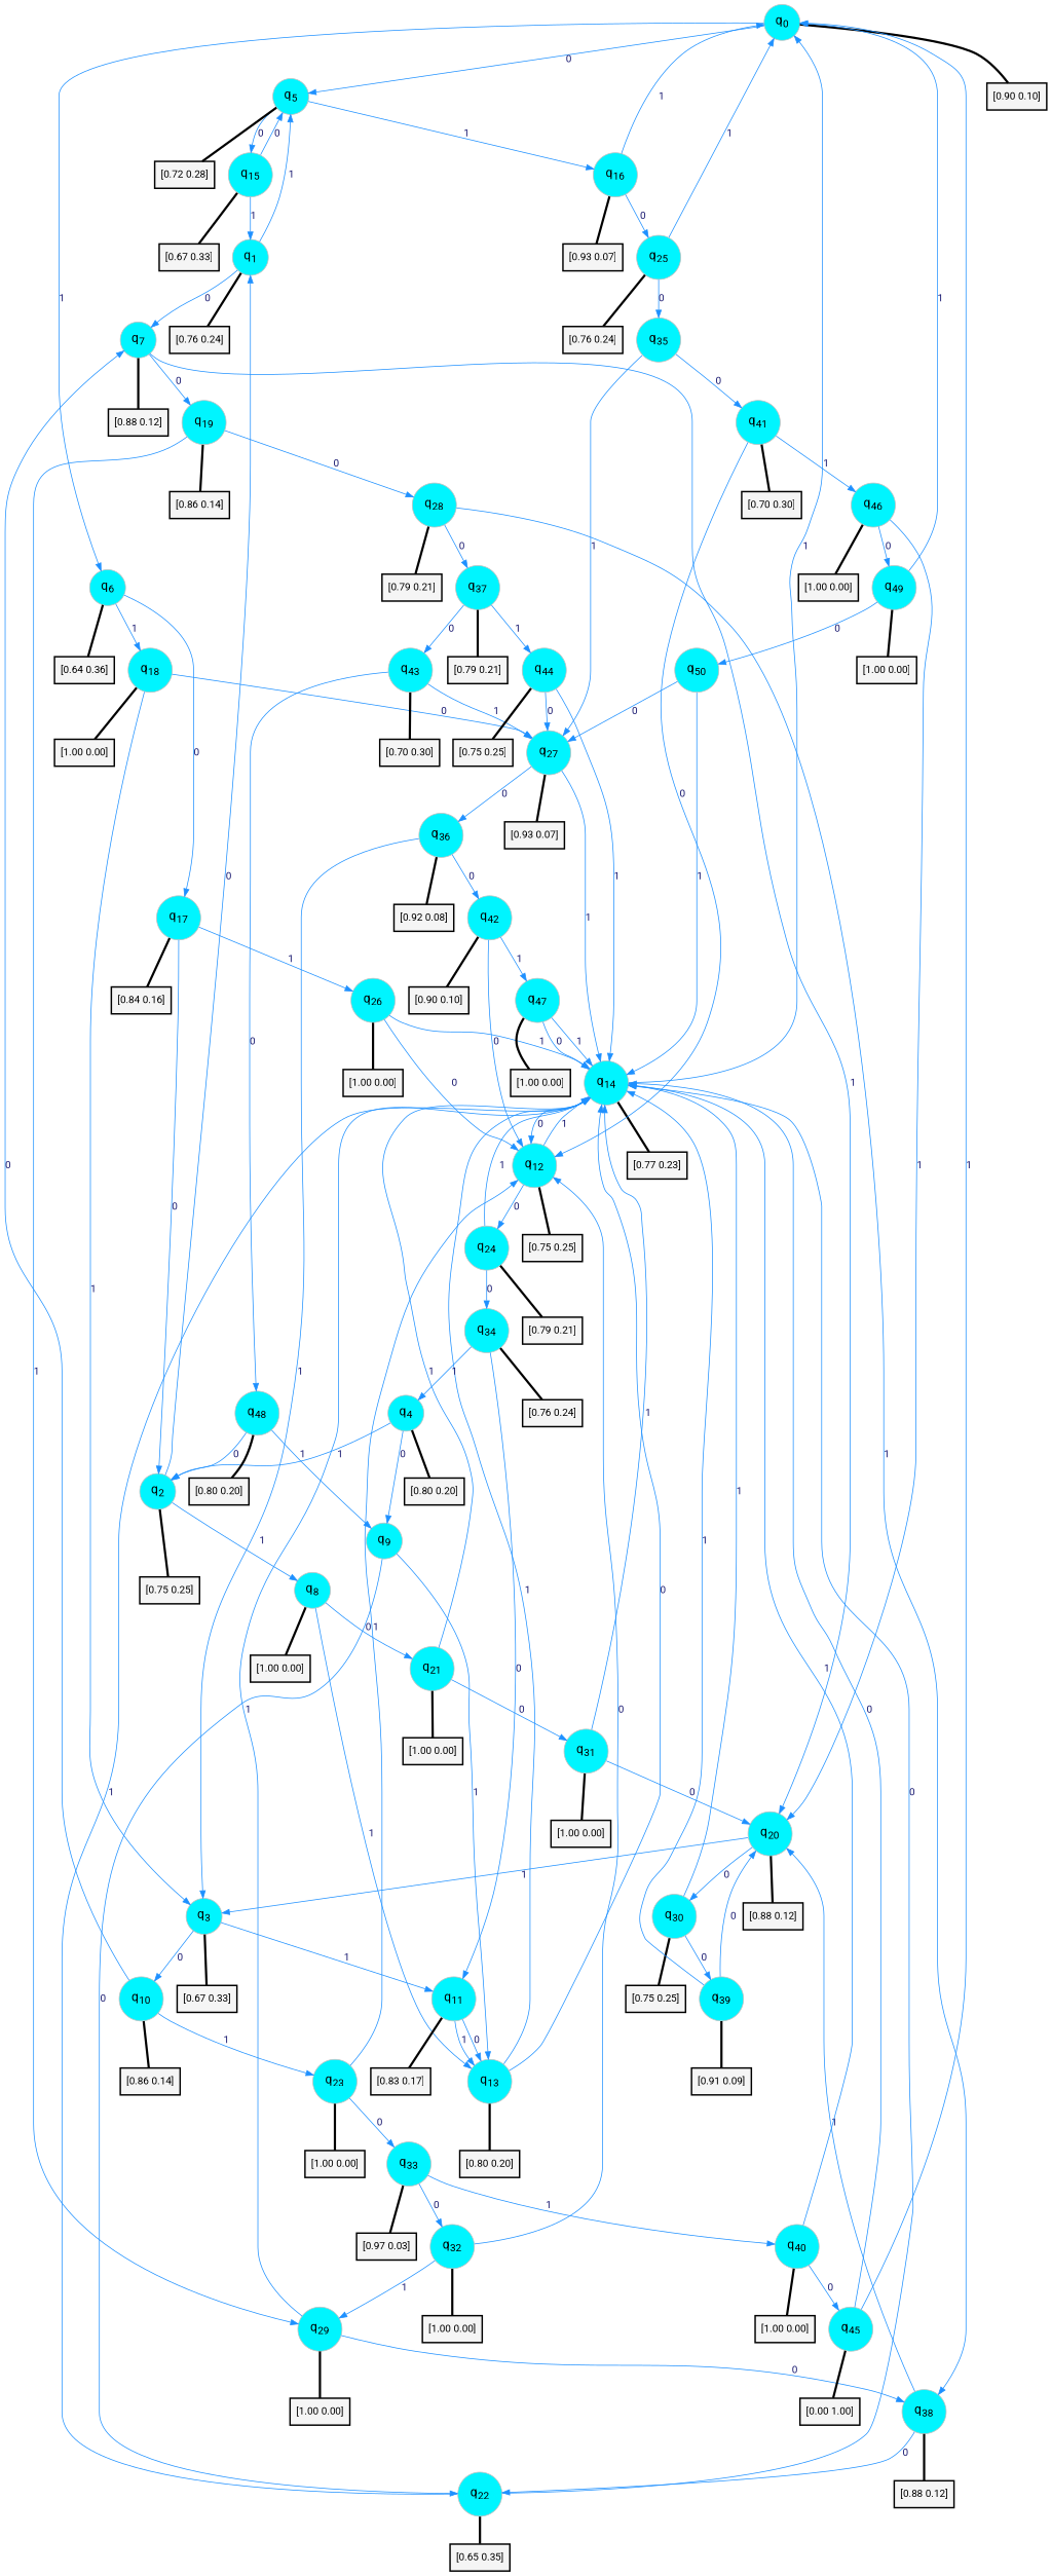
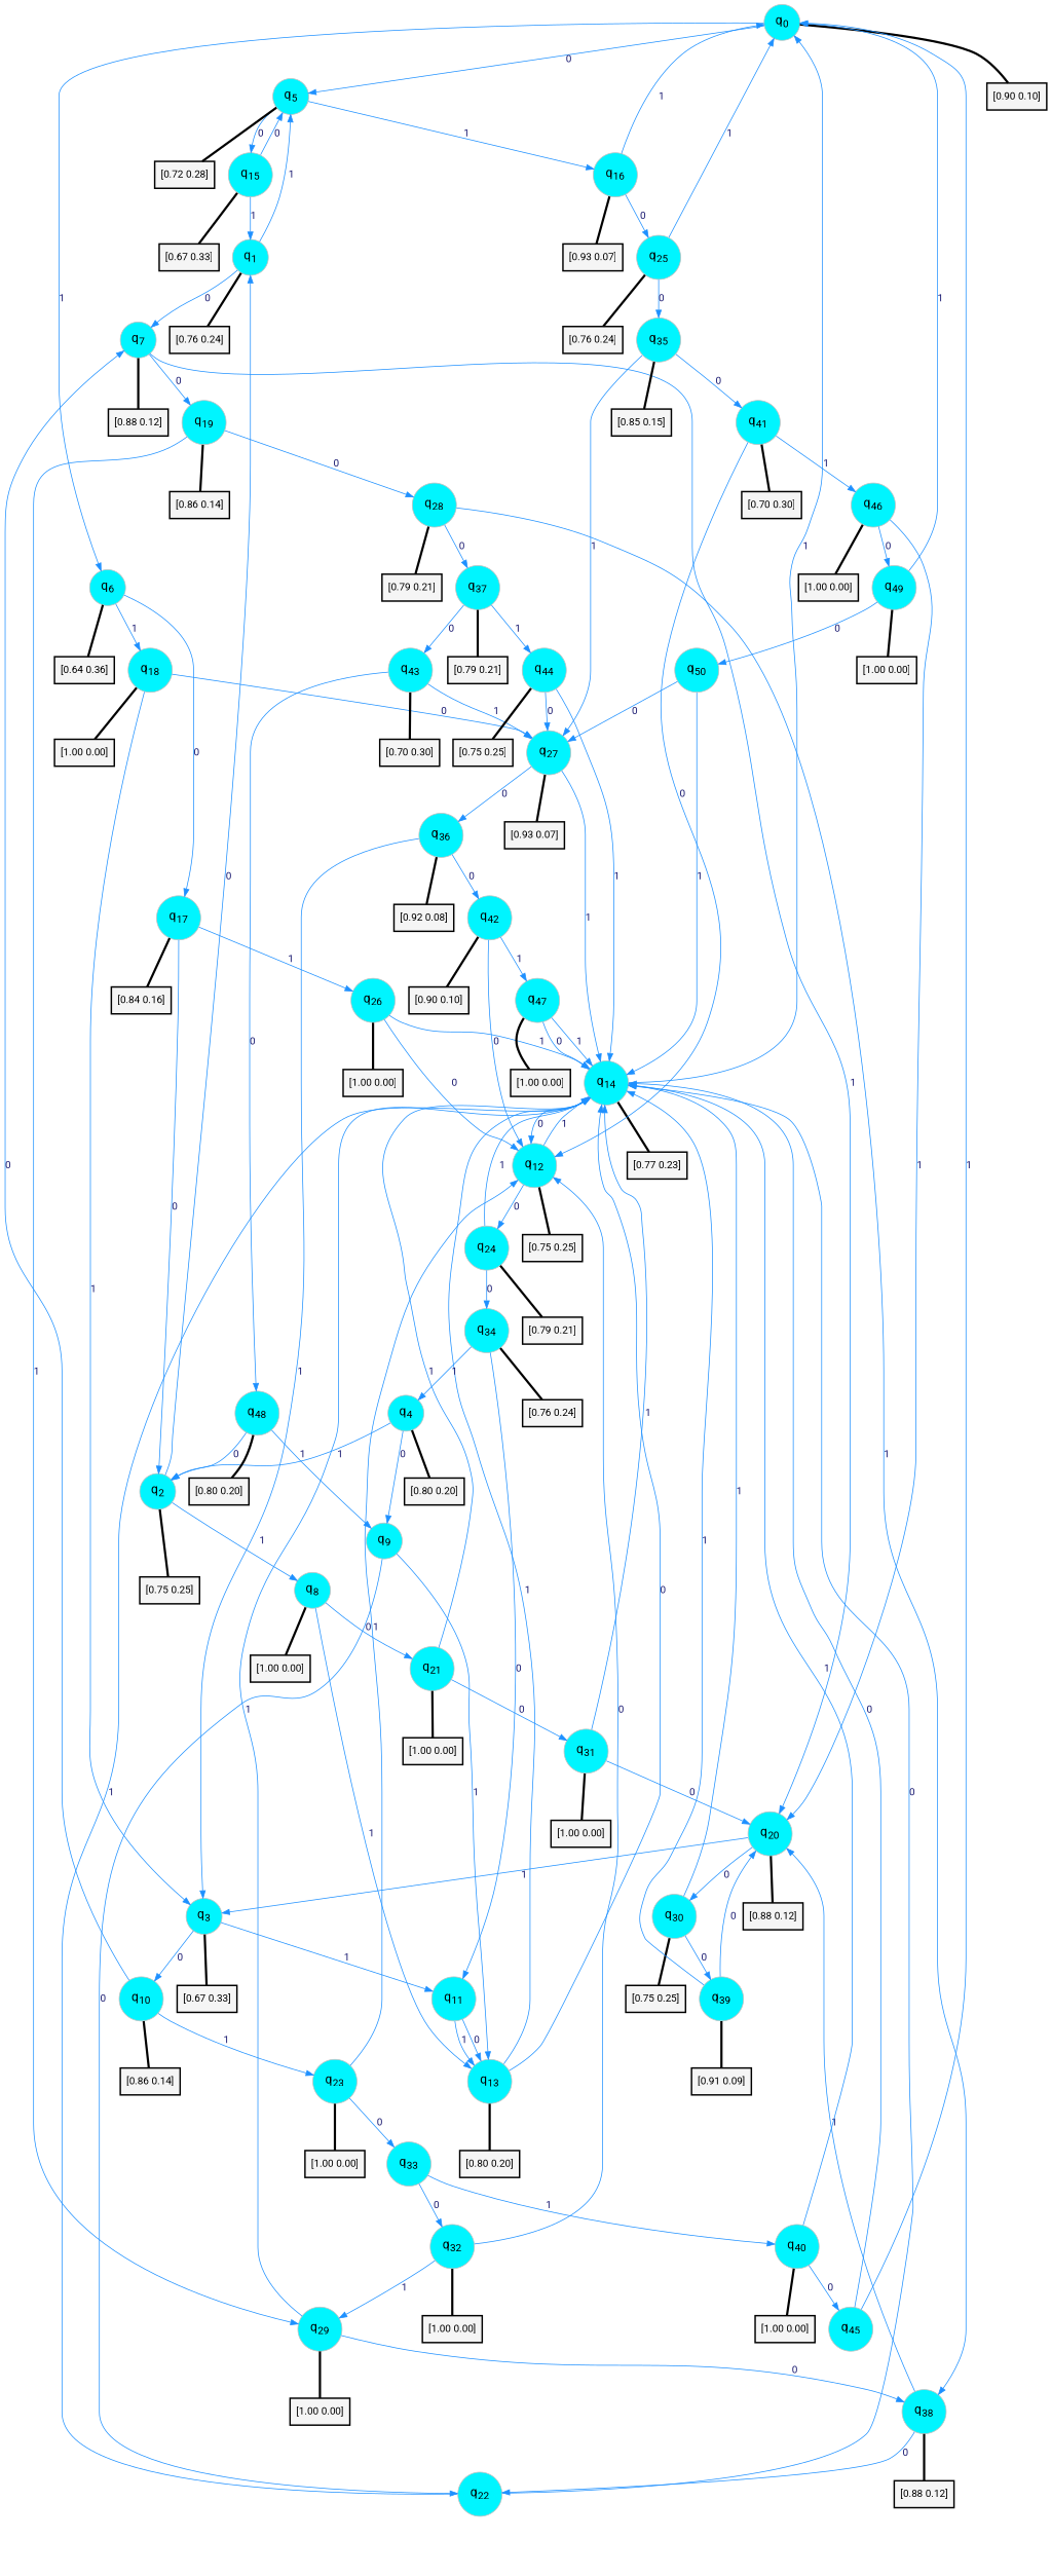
  digraph {
    fontname=Roboto
    rankdir=TD
    node [color=gray fillcolor=turquoise1 fontcolor=black fontname=Roboto fontsize=16 fontweight=bold shape=circle style=filled]
    edge [arrowsize=1 color=dodgerblue1 fontcolor=midnightblue fontname=Roboto fontweight=bold penwidth=1 style=solid weight=20]
    n1 [label=<q<SUB>0</SUB>>]
    n2 [label=<q<SUB>5</SUB>>]
    n3 [label=<q<SUB>6</SUB>>]
    n4 [color=black fillcolor=whitesmoke fontsize=14 label="[0.90 0.10]" penwidth=2 shape=box]
    n5 [label=<q<SUB>15</SUB>>]
    n6 [label=<q<SUB>16</SUB>>]
    n7 [color=black fillcolor=whitesmoke fontsize=14 label="[0.72 0.28]" penwidth=2 shape=box]
    n8 [label=<q<SUB>17</SUB>>]
    n9 [label=<q<SUB>18</SUB>>]
    n10 [color=black fillcolor=whitesmoke fontsize=14 label="[0.64 0.36]" penwidth=2 shape=box]
    n11 [label=<q<SUB>1</SUB>>]
    n12 [label=<q<SUB>7</SUB>>]
    n13 [color=black fillcolor=whitesmoke fontsize=14 label="[0.76 0.24]" penwidth=2 shape=box]
    n14 [label=<q<SUB>19</SUB>>]
    n15 [label=<q<SUB>20</SUB>>]
    n16 [color=black fillcolor=whitesmoke fontsize=14 label="[0.88 0.12]" penwidth=2 shape=box]
    n17 [label=<q<SUB>2</SUB>>]
    n18 [label=<q<SUB>8</SUB>>]
    n19 [color=black fillcolor=whitesmoke fontsize=14 label="[0.75 0.25]" penwidth=2 shape=box]
    n20 [label=<q<SUB>13</SUB>>]
    n21 [label=<q<SUB>21</SUB>>]
    n22 [color=black fillcolor=whitesmoke fontsize=14 label="[1.00 0.00]" penwidth=2 shape=box]
    n23 [label=<q<SUB>3</SUB>>]
    n24 [label=<q<SUB>10</SUB>>]
    n25 [label=<q<SUB>11</SUB>>]
    n26 [color=black fillcolor=whitesmoke fontsize=14 label="[0.67 0.33]" penwidth=2 shape=box]
    n27 [label=<q<SUB>23</SUB>>]
    n28 [color=black fillcolor=whitesmoke fontsize=14 label="[0.86 0.14]" penwidth=2 shape=box]
-   n29 [color=black fillcolor=whitesmoke fontsize=14 label="[0.83 0.17]" penwidth=2 shape=box]
    n30 [label=<q<SUB>4</SUB>>]
    n31 [label=<q<SUB>9</SUB>>]
    n32 [color=black fillcolor=whitesmoke fontsize=14 label="[0.80 0.20]" penwidth=2 shape=box]
    n33 [label=<q<SUB>22</SUB>>]
    n34 [color=black fillcolor=whitesmoke fontsize=14 label="[0.67 0.33]" penwidth=2 shape=box]
    n35 [label=<q<SUB>25</SUB>>]
    n36 [color=black fillcolor=whitesmoke fontsize=14 label="[0.93 0.07]" penwidth=2 shape=box]
    n37 [label=<q<SUB>26</SUB>>]
    n38 [color=black fillcolor=whitesmoke fontsize=14 label="[0.84 0.16]" penwidth=2 shape=box]
    n39 [label=<q<SUB>27</SUB>>]
    n40 [color=black fillcolor=whitesmoke fontsize=14 label="[1.00 0.00]" penwidth=2 shape=box]
    n41 [label=<q<SUB>28</SUB>>]
    n42 [label=<q<SUB>29</SUB>>]
    n43 [color=black fillcolor=whitesmoke fontsize=14 label="[0.86 0.14]" penwidth=2 shape=box]
    n44 [label=<q<SUB>30</SUB>>]
    n45 [color=black fillcolor=whitesmoke fontsize=14 label="[0.88 0.12]" penwidth=2 shape=box]
    n46 [label=<q<SUB>14</SUB>>]
    n47 [color=black fillcolor=whitesmoke fontsize=14 label="[0.80 0.20]" penwidth=2 shape=box]
    n48 [label=<q<SUB>31</SUB>>]
    n49 [color=black fillcolor=whitesmoke fontsize=14 label="[1.00 0.00]" penwidth=2 shape=box]
-   n50 [color=black fillcolor=whitesmoke fontsize=14 label="[0.65 0.35]" penwidth=2 shape=box]
    n51 [label=<q<SUB>12</SUB>>]
    n52 [label=<q<SUB>33</SUB>>]
    n53 [color=black fillcolor=whitesmoke fontsize=14 label="[1.00 0.00]" penwidth=2 shape=box]
    n54 [label=<q<SUB>24</SUB>>]
    n55 [color=black fillcolor=whitesmoke fontsize=14 label="[0.75 0.25]" penwidth=2 shape=box]
    n56 [color=black fillcolor=whitesmoke fontsize=14 label="[0.77 0.23]" penwidth=2 shape=box]
    n57 [label=<q<SUB>34</SUB>>]
    n58 [color=black fillcolor=whitesmoke fontsize=14 label="[0.79 0.21]" penwidth=2 shape=box]
    n59 [label=<q<SUB>35</SUB>>]
    n60 [color=black fillcolor=whitesmoke fontsize=14 label="[0.76 0.24]" penwidth=2 shape=box]
    n61 [color=black fillcolor=whitesmoke fontsize=14 label="[1.00 0.00]" penwidth=2 shape=box]
    n62 [label=<q<SUB>36</SUB>>]
    n63 [color=black fillcolor=whitesmoke fontsize=14 label="[0.93 0.07]" penwidth=2 shape=box]
    n64 [label=<q<SUB>37</SUB>>]
    n65 [label=<q<SUB>38</SUB>>]
    n66 [color=black fillcolor=whitesmoke fontsize=14 label="[0.79 0.21]" penwidth=2 shape=box]
    n67 [color=black fillcolor=whitesmoke fontsize=14 label="[1.00 0.00]" penwidth=2 shape=box]
    n68 [label=<q<SUB>39</SUB>>]
    n69 [color=black fillcolor=whitesmoke fontsize=14 label="[0.75 0.25]" penwidth=2 shape=box]
    n70 [color=black fillcolor=whitesmoke fontsize=14 label="[1.00 0.00]" penwidth=2 shape=box]
    n71 [label=<q<SUB>32</SUB>>]
    n72 [label=<q<SUB>40</SUB>>]
-   n73 [color=black fillcolor=whitesmoke fontsize=14 label="[0.97 0.03]" penwidth=2 shape=box]
    n74 [color=black fillcolor=whitesmoke fontsize=14 label="[0.76 0.24]" penwidth=2 shape=box]
    n75 [label=<q<SUB>41</SUB>>]
+   n76 [color=black fillcolor=whitesmoke fontsize=14 label="[0.85 0.15]" penwidth=2 shape=box]
    n77 [label=<q<SUB>42</SUB>>]
    n78 [color=black fillcolor=whitesmoke fontsize=14 label="[0.92 0.08]" penwidth=2 shape=box]
    n79 [label=<q<SUB>43</SUB>>]
    n80 [label=<q<SUB>44</SUB>>]
    n81 [color=black fillcolor=whitesmoke fontsize=14 label="[0.79 0.21]" penwidth=2 shape=box]
    n82 [color=black fillcolor=whitesmoke fontsize=14 label="[0.88 0.12]" penwidth=2 shape=box]
    n83 [color=black fillcolor=whitesmoke fontsize=14 label="[0.91 0.09]" penwidth=2 shape=box]
    n84 [color=black fillcolor=whitesmoke fontsize=14 label="[1.00 0.00]" penwidth=2 shape=box]
    n85 [label=<q<SUB>45</SUB>>]
    n86 [color=black fillcolor=whitesmoke fontsize=14 label="[1.00 0.00]" penwidth=2 shape=box]
    n87 [label=<q<SUB>46</SUB>>]
    n88 [color=black fillcolor=whitesmoke fontsize=14 label="[0.70 0.30]" penwidth=2 shape=box]
    n89 [label=<q<SUB>47</SUB>>]
    n90 [color=black fillcolor=whitesmoke fontsize=14 label="[0.90 0.10]" penwidth=2 shape=box]
    n91 [label=<q<SUB>48</SUB>>]
    n92 [color=black fillcolor=whitesmoke fontsize=14 label="[0.70 0.30]" penwidth=2 shape=box]
    n93 [color=black fillcolor=whitesmoke fontsize=14 label="[0.75 0.25]" penwidth=2 shape=box]
-   n94 [color=black fillcolor=whitesmoke fontsize=14 label="[0.00 1.00]" penwidth=2 shape=box]
    n95 [label=<q<SUB>49</SUB>>]
    n96 [color=black fillcolor=whitesmoke fontsize=14 label="[1.00 0.00]" penwidth=2 shape=box]
    n97 [color=black fillcolor=whitesmoke fontsize=14 label="[1.00 0.00]" penwidth=2 shape=box]
    n98 [color=black fillcolor=whitesmoke fontsize=14 label="[0.80 0.20]" penwidth=2 shape=box]
    n99 [label=<q<SUB>50</SUB>>]
    n100 [color=black fillcolor=whitesmoke fontsize=14 label="[1.00 0.00]" penwidth=2 shape=box]
    n1 -> n2 [label=0]
    n1 -> n3 [label=1]
    n1 -> n4 [arrowhead=none color=black penwidth=3]
    n2 -> n5 [label=0]
    n2 -> n6 [label=1]
    n2 -> n7 [arrowhead=none color=black penwidth=3]
    n3 -> n8 [label=0]
    n3 -> n9 [label=1]
    n3 -> n10 [arrowhead=none color=black penwidth=3]
    n5 -> n2 [label=0]
    n5 -> n11 [label=1]
    n5 -> n34 [arrowhead=none color=black penwidth=3]
    n6 -> n1 [label=1]
    n6 -> n35 [label=0]
    n6 -> n36 [arrowhead=none color=black penwidth=3]
    n8 -> n17 [label=0]
    n8 -> n37 [label=1]
    n8 -> n38 [arrowhead=none color=black penwidth=3]
    n9 -> n23 [label=1]
    n9 -> n39 [label=0]
    n9 -> n40 [arrowhead=none color=black penwidth=3]
    n11 -> n2 [label=1]
    n11 -> n12 [label=0]
    n11 -> n13 [arrowhead=none color=black penwidth=3]
    n12 -> n14 [label=0]
    n12 -> n15 [label=1]
    n12 -> n16 [arrowhead=none color=black penwidth=3]
    n14 -> n41 [label=0]
    n14 -> n42 [label=1]
    n14 -> n43 [arrowhead=none color=black penwidth=3]
    n15 -> n23 [label=1]
    n15 -> n44 [label=0]
    n15 -> n45 [arrowhead=none color=black penwidth=3]
    n17 -> n11 [label=0]
    n17 -> n18 [label=1]
    n17 -> n19 [arrowhead=none color=black penwidth=3]
    n18 -> n20 [label=1]
    n18 -> n21 [label=0]
    n18 -> n22 [arrowhead=none color=black penwidth=3]
    n20 -> n46 [label=0]
    n20 -> n46 [label=1]
    n20 -> n47 [arrowhead=none color=black penwidth=3]
    n21 -> n46 [label=1]
    n21 -> n48 [label=0]
    n21 -> n49 [arrowhead=none color=black penwidth=3]
    n23 -> n24 [label=0]
    n23 -> n25 [label=1]
    n23 -> n26 [arrowhead=none color=black penwidth=3]
    n24 -> n12 [label=0]
    n24 -> n27 [label=1]
    n24 -> n28 [arrowhead=none color=black penwidth=3]
    n25 -> n20 [label=0]
    n25 -> n20 [label=1]
-   n25 -> n29 [arrowhead=none color=black penwidth=3]
    n27 -> n51 [label=1]
    n27 -> n52 [label=0]
    n27 -> n53 [arrowhead=none color=black penwidth=3]
    n30 -> n17 [label=1]
    n30 -> n31 [label=0]
    n30 -> n32 [arrowhead=none color=black penwidth=3]
    n31 -> n20 [label=1]
    n31 -> n33 [label=0]
    n33 -> n46 [label=0]
    n33 -> n46 [label=1]
-   n33 -> n50 [arrowhead=none color=black penwidth=3]
    n35 -> n1 [label=1]
    n35 -> n59 [label=0]
    n35 -> n60 [arrowhead=none color=black penwidth=3]
    n37 -> n46 [label=1]
    n37 -> n51 [label=0]
    n37 -> n61 [arrowhead=none color=black penwidth=3]
    n39 -> n46 [label=1]
    n39 -> n62 [label=0]
    n39 -> n63 [arrowhead=none color=black penwidth=3]
    n41 -> n64 [label=0]
    n41 -> n65 [label=1]
    n41 -> n66 [arrowhead=none color=black penwidth=3]
    n42 -> n46 [label=1]
    n42 -> n65 [label=0]
    n42 -> n67 [arrowhead=none color=black penwidth=3]
    n44 -> n46 [label=1]
    n44 -> n68 [label=0]
    n44 -> n69 [arrowhead=none color=black penwidth=3]
    n46 -> n1 [label=1]
    n46 -> n51 [label=0]
    n46 -> n56 [arrowhead=none color=black penwidth=3]
    n48 -> n15 [label=0]
    n48 -> n46 [label=1]
    n48 -> n70 [arrowhead=none color=black penwidth=3]
    n51 -> n46 [label=1]
    n51 -> n54 [label=0]
    n51 -> n55 [arrowhead=none color=black penwidth=3]
    n52 -> n71 [label=0]
    n52 -> n72 [label=1]
-   n52 -> n73 [arrowhead=none color=black penwidth=3]
    n54 -> n46 [label=1]
    n54 -> n57 [label=0]
    n54 -> n58 [arrowhead=none color=black penwidth=3]
    n57 -> n25 [label=0]
    n57 -> n30 [label=1]
    n57 -> n74 [arrowhead=none color=black penwidth=3]
    n59 -> n39 [label=1]
    n59 -> n75 [label=0]
+   n59 -> n76 [arrowhead=none color=black penwidth=3]
    n62 -> n23 [label=1]
    n62 -> n77 [label=0]
    n62 -> n78 [arrowhead=none color=black penwidth=3]
    n64 -> n79 [label=0]
    n64 -> n80 [label=1]
    n64 -> n81 [arrowhead=none color=black penwidth=3]
    n65 -> n15 [label=1]
    n65 -> n33 [label=0]
    n65 -> n82 [arrowhead=none color=black penwidth=3]
    n68 -> n15 [label=0]
    n68 -> n46 [label=1]
    n68 -> n83 [arrowhead=none color=black penwidth=3]
    n71 -> n42 [label=1]
    n71 -> n51 [label=0]
    n71 -> n84 [arrowhead=none color=black penwidth=3]
    n72 -> n46 [label=1]
    n72 -> n85 [label=0]
    n72 -> n86 [arrowhead=none color=black penwidth=3]
    n75 -> n51 [label=0]
    n75 -> n87 [label=1]
    n75 -> n88 [arrowhead=none color=black penwidth=3]
    n77 -> n51 [label=0]
    n77 -> n89 [label=1]
    n77 -> n90 [arrowhead=none color=black penwidth=3]
    n79 -> n39 [label=1]
    n79 -> n91 [label=0]
    n79 -> n92 [arrowhead=none color=black penwidth=3]
    n80 -> n39 [label=0]
    n80 -> n46 [label=1]
    n80 -> n93 [arrowhead=none color=black penwidth=3]
    n85 -> n1 [label=1]
    n85 -> n46 [label=0]
-   n85 -> n94 [arrowhead=none color=black penwidth=3]
    n87 -> n15 [label=1]
    n87 -> n95 [label=0]
    n87 -> n96 [arrowhead=none color=black penwidth=3]
    n89 -> n46 [label=0]
    n89 -> n46 [label=1]
    n89 -> n97 [arrowhead=none color=black penwidth=3]
    n91 -> n17 [label=0]
    n91 -> n31 [label=1]
    n91 -> n98 [arrowhead=none color=black penwidth=3]
    n95 -> n1 [label=1]
    n95 -> n99 [label=0]
    n95 -> n100 [arrowhead=none color=black penwidth=3]
    n99 -> n39 [label=0]
    n99 -> n46 [label=1]
  }
